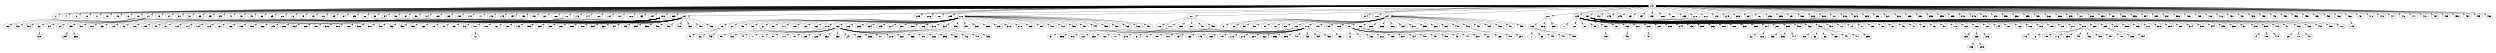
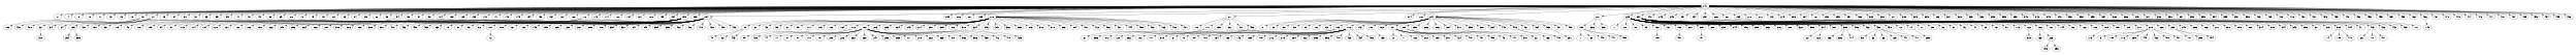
  digraph {
    n1 [label=0]
    n2 [label=1]
    n3 [label=2]
    n4 [label=3]
    n5 [label=4]
    n6 [label=5]
    n7 [label=6]
    n8 [label=7]
    n9 [label=8]
    n10 [label=9]
    n11 [label=10]
    n12 [label=11]
    n13 [label=12]
    n14 [label=13]
    n15 [label=14]
    n16 [label=295]
    n17 [label=15]
    n18 [label=16]
    n19 [label=17]
    n20 [label=18]
    n21 [label=106]
    n22 [label=437]
    n23 [label=480]
    n24 [label=19]
    n25 [label=20]
    n26 [label=21]
    n27 [label=32]
    n28 [label=34]
    n29 [label=64]
    n30 [label=135]
    n31 [label=421]
    n32 [label=310]
    n33 [label=294]
    n34 [label=338]
    n35 [label=22]
    n36 [label=23]
    n37 [label=24]
    n38 [label=25]
    n39 [label=40]
    n40 [label=52]
    n41 [label=443]
    n42 [label=26]
    n43 [label=27]
    n44 [label=28]
    n45 [label=29]
    n46 [label=30]
    n47 [label=31]
    n48 [label=33]
    n49 [label=35]
    n50 [label=36]
    n51 [label=37]
    n52 [label=38]
    n53 [label=39]
    n54 [label=41]
    n55 [label=42]
    n56 [label=43]
    n57 [label=44]
    n58 [label=45]
    n59 [label=46]
    n60 [label=47]
    n61 [label=48]
    n62 [label=49]
    n63 [label=50]
    n64 [label=51]
    n65 [label=53]
    n66 [label=54]
    n67 [label=55]
    n68 [label=56]
    n69 [label=57]
    n70 [label=58]
    n71 [label=59]
    n72 [label=60]
    n73 [label=61]
    n74 [label=62]
    n75 [label=63]
    n76 [label=65]
    n77 [label=66]
    n78 [label=67]
    n79 [label=68]
    n80 [label=69]
    n81 [label=70]
    n82 [label=71]
    n83 [label=72]
    n84 [label=73]
    n85 [label=74]
    n86 [label=75]
    n87 [label=76]
    n88 [label=77]
    n89 [label=78]
    n90 [label=79]
    n91 [label=80]
    n92 [label=81]
    n93 [label=82]
    n94 [label=83]
    n95 [label=84]
    n96 [label=85]
    n97 [label=86]
    n98 [label=87]
    n99 [label=88]
    n100 [label=89]
    n101 [label=90]
    n102 [label=91]
    n103 [label=92]
    n104 [label=93]
    n105 [label=94]
    n106 [label=197]
    n107 [label=331]
    n108 [label=95]
    n109 [label=96]
    n110 [label=97]
    n111 [label=119]
    n112 [label=98]
    n113 [label=99]
    n114 [label=100]
    n115 [label=101]
    n116 [label=102]
    n117 [label=103]
    n118 [label=177]
    n119 [label=319]
    n120 [label=104]
    n121 [label=105]
    n122 [label=107]
    n123 [label=108]
    n124 [label=109]
    n125 [label=110]
    n126 [label=111]
    n127 [label=112]
    n128 [label=113]
    n129 [label=114]
    n130 [label=115]
    n131 [label=116]
    n132 [label=134]
    n133 [label=136]
    n134 [label=146]
    n135 [label=169]
    n136 [label=179]
    n137 [label=212]
    n138 [label=279]
    n139 [label=280]
    n140 [label=322]
    n141 [label=353]
    n142 [label=396]
    n143 [label=418]
    n144 [label=429]
    n145 [label=434]
    n146 [label=468]
    n147 [label=117]
    n148 [label=356]
    n149 [label=118]
    n150 [label=120]
    n151 [label=121]
    n152 [label=122]
    n153 [label=123]
    n154 [label=124]
    n155 [label=125]
    n156 [label=126]
    n157 [label=133]
    n158 [label=223]
    n159 [label=313]
    n160 [label=196]
    n161 [label=296]
    n162 [label=127]
    n163 [label=128]
    n164 [label=129]
    n165 [label=130]
    n166 [label=131]
    n167 [label=132]
    n168 [label=137]
    n169 [label=138]
    n170 [label=139]
    n171 [label=140]
    n172 [label=141]
    n173 [label=142]
    n174 [label=143]
    n175 [label=144]
    n176 [label=145]
    n177 [label=147]
    n178 [label=148]
    n179 [label=149]
    n180 [label=150]
    n181 [label=151]
    n182 [label=152]
    n183 [label=451]
    n184 [label=153]
    n185 [label=154]
    n186 [label=155]
    n187 [label=156]
    n188 [label=157]
    n189 [label=158]
    n190 [label=159]
    n191 [label=372]
    n192 [label=160]
    n193 [label=161]
    n194 [label=162]
    n195 [label=163]
    n196 [label=164]
    n197 [label=165]
    n198 [label=166]
    n199 [label=167]
    n200 [label=168]
    n201 [label=170]
    n202 [label=171]
    n203 [label=172]
    n204 [label=199]
    n205 [label=173]
    n206 [label=174]
    n207 [label=175]
    n208 [label=176]
    n209 [label=178]
    n210 [label=428]
    n211 [label=180]
    n212 [label=181]
    n213 [label=182]
    n214 [label=183]
    n215 [label=184]
    n216 [label=185]
    n217 [label=186]
    n218 [label=187]
    n219 [label=188]
    n220 [label=189]
    n221 [label=190]
    n222 [label=191]
    n223 [label=202]
    n224 [label=289]
    n225 [label=307]
    n226 [label=424]
    n227 [label=479]
    n228 [label=491]
    n229 [label=498]
    n230 [label=192]
    n231 [label=208]
    n232 [label=226]
    n233 [label=232]
    n234 [label=238]
    n235 [label=247]
    n236 [label=253]
    n237 [label=265]
    n238 [label=271]
    n239 [label=278]
    n240 [label=282]
    n241 [label=363]
    n242 [label=370]
    n243 [label=382]
    n244 [label=386]
    n245 [label=435]
    n246 [label=472]
    n247 [label=475]
    n248 [label=193]
    n249 [label=194]
    n250 [label=195]
    n251 [label=445]
    n252 [label=447]
    n253 [label=489]
    n254 [label=198]
    n255 [label=222]
    n256 [label=248]
    n257 [label=256]
    n258 [label=264]
    n259 [label=268]
    n260 [label=281]
    n261 [label=300]
    n262 [label=306]
    n263 [label=368]
    n264 [label=380]
    n265 [label=381]
    n266 [label=410]
    n267 [label=432]
    n268 [label=450]
    n269 [label=483]
    n270 [label=200]
    n271 [label=301]
    n272 [label=201]
    n273 [label=203]
    n274 [label=204]
    n275 [label=225]
    n276 [label=230]
    n277 [label=261]
    n278 [label=285]
    n279 [label=318]
    n280 [label=334]
    n281 [label=337]
    n282 [label=341]
    n283 [label=345]
    n284 [label=354]
    n285 [label=399]
    n286 [label=402]
    n287 [label=406]
    n288 [label=419]
    n289 [label=420]
    n290 [label=490]
    n291 [label=492]
    n292 [label=205]
    n293 [label=206]
    n294 [label=207]
    n295 [label=209]
    n296 [label=210]
    n297 [label=213]
    n298 [label=233]
    n299 [label=234]
    n300 [label=249]
    n301 [label=274]
    n302 [label=291]
    n303 [label=305]
    n304 [label=312]
    n305 [label=316]
    n306 [label=324]
    n307 [label=346]
    n308 [label=347]
    n309 [label=361]
    n310 [label=365]
    n311 [label=373]
    n312 [label=376]
    n313 [label=378]
    n314 [label=383]
    n315 [label=384]
    n316 [label=401]
    n317 [label=412]
    n318 [label=426]
    n319 [label=427]
    n320 [label=444]
    n321 [label=458]
    n322 [label=460]
    n323 [label=463]
    n324 [label=486]
    n325 [label=487]
    n326 [label=425]
    n327 [label=211]
    n328 [label=367]
    n329 [label=417]
    n330 [label=456]
    n331 [label=252]
    n332 [label=214]
    n333 [label=215]
    n334 [label=216]
    n335 [label=217]
    n336 [label=218]
    n337 [label=259]
    n338 [label=449]
    n339 [label=482]
    n340 [label=488]
    n341 [label=497]
    n342 [label=219]
    n343 [label=220]
    n344 [label=221]
    n345 [label=224]
    n346 [label=250]
    n347 [label=266]
    n348 [label=286]
    n349 [label=304]
    n350 [label=311]
    n351 [label=359]
    n352 [label=360]
    n353 [label=364]
    n354 [label=440]
    n355 [label=446]
    n356 [label=461]
    n357 [label=464]
    n358 [label=465]
    n359 [label=481]
    n360 [label=499]
    n361 [label=400]
    n362 [label=231]
    n363 [label=227]
    n364 [label=336]
    n365 [label=369]
    n366 [label=228]
    n367 [label=229]
    n368 [label=239]
    n369 [label=244]
    n370 [label=246]
    n371 [label=255]
    n372 [label=262]
    n373 [label=276]
    n374 [label=288]
    n375 [label=321]
    n376 [label=358]
    n377 [label=374]
    n378 [label=387]
    n379 [label=389]
    n380 [label=409]
    n381 [label=422]
    n382 [label=436]
    n383 [label=438]
    n384 [label=236]
    n385 [label=332]
    n386 [label=414]
    n387 [label=441]
    n388 [label=471]
    n389 [label=235]
    n390 [label=298]
    n391 [label=454]
    n392 [label=237]
    n393 [label=240]
    n394 [label=258]
    n395 [label=263]
    n396 [label=277]
    n397 [label=290]
    n398 [label=299]
    n399 [label=309]
    n400 [label=314]
    n401 [label=315]
    n402 [label=344]
    n403 [label=349]
    n404 [label=350]
    n405 [label=371]
    n406 [label=379]
    n407 [label=385]
    n408 [label=404]
    n409 [label=411]
    n410 [label=413]
    n411 [label=423]
    n412 [label=442]
    n413 [label=469]
    n414 [label=415]
    n415 [label=407]
    n416 [label=241]
    n417 [label=242]
    n418 [label=243]
    n419 [label=245]
    n420 [label=251]
    n421 [label=254]
    n422 [label=257]
    n423 [label=260]
    n424 [label=267]
    n425 [label=269]
    n426 [label=270]
    n427 [label=272]
    n428 [label=273]
    n429 [label=275]
    n430 [label=283]
    n431 [label=284]
    n432 [label=287]
    n433 [label=292]
    n434 [label=293]
    n435 [label=297]
    n436 [label=302]
    n437 [label=303]
    n438 [label=308]
    n439 [label=317]
    n440 [label=320]
    n441 [label=323]
    n442 [label=325]
    n443 [label=326]
    n444 [label=327]
    n445 [label=328]
    n446 [label=329]
    n447 [label=330]
    n448 [label=333]
    n449 [label=335]
    n450 [label=339]
    n451 [label=340]
    n452 [label=342]
    n453 [label=343]
    n454 [label=348]
    n455 [label=551]
    n456 [label=352]
    n457 [label=355]
    n458 [label=357]
    n459 [label=362]
    n460 [label=366]
    n461 [label=375]
    n462 [label=377]
    n463 [label=388]
    n464 [label=390]
    n465 [label=391]
    n466 [label=392]
    n467 [label=393]
    n468 [label=394]
    n469 [label=395]
    n470 [label=397]
    n471 [label=398]
    n472 [label=403]
    n473 [label=405]
    n474 [label=408]
    n475 [label=416]
    n476 [label=430]
    n477 [label=431]
    n478 [label=433]
    n479 [label=439]
    n480 [label=448]
    n481 [label=452]
    n482 [label=453]
    n483 [label=455]
    n484 [label=557]
    n485 [label=459]
    n486 [label=462]
    n487 [label=466]
    n488 [label=467]
    n489 [label=470]
    n490 [label=473]
    n491 [label=474]
    n492 [label=476]
    n493 [label=477]
    n494 [label=478]
    n495 [label=484]
    n496 [label=485]
    n497 [label=493]
    n498 [label=494]
    n499 [label=495]
    n500 [label=496]
    n15 -> n16
    n20 -> n21
    n20 -> n22
    n20 -> n23
    n26 -> n27
    n26 -> n28
    n26 -> n29
    n26 -> n30
    n26 -> n31
    n27 -> n32
    n30 -> n33
    n30 -> n34
    n38 -> n39
    n38 -> n40
    n38 -> n41
    n105 -> n106
    n105 -> n107
    n110 -> n111
    n117 -> n116
    n117 -> n118
    n117 -> n119
    n122 -> n83
    n131 -> n7
    n131 -> n10
    n131 -> n99
    n131 -> n114
    n131 -> n132
    n131 -> n133
    n131 -> n134
    n131 -> n135
    n131 -> n136
    n131 -> n137
    n131 -> n138
    n131 -> n139
    n131 -> n140
    n131 -> n141
    n131 -> n142
    n131 -> n143
    n131 -> n144
    n131 -> n145
    n131 -> n146
    n147 -> n73
    n147 -> n148
    n156 -> n157
    n156 -> n158
-   n156 -> n159
+   n152 -> n159
    n158 -> n160
    n158 -> n161
    n165 -> n121
    n182 -> n183
    n189 -> n184
    n190 -> n191
    n203 -> n55
    n203 -> n149
    n203 -> n204
    n209 -> n100
    n209 -> n210
    n214 -> n207
    n222 -> n4
    n222 -> n82
    n222 -> n167
    n222 -> n223
    n222 -> n224
    n222 -> n225
    n222 -> n226
    n222 -> n227
    n222 -> n228
    n222 -> n229
    n230 -> n57
    n230 -> n88
    n230 -> n92
    n230 -> n98
    n230 -> n201
    n230 -> n212
    n230 -> n231
    n230 -> n232
    n230 -> n233
    n230 -> n234
    n230 -> n235
    n230 -> n236
    n230 -> n237
    n230 -> n238
    n230 -> n239
    n230 -> n240
    n230 -> n241
    n230 -> n242
    n230 -> n243
    n230 -> n244
    n230 -> n245
    n230 -> n246
    n230 -> n247
    n250 -> n2
    n250 -> n72
    n250 -> n251
    n250 -> n252
    n250 -> n253
    n254 -> n66
    n254 -> n69
    n254 -> n128
    n254 -> n129
    n254 -> n154
    n254 -> n163
    n254 -> n168
    n254 -> n198
    n254 -> n217
    n254 -> n221
    n254 -> n255
    n254 -> n256
    n254 -> n257
    n254 -> n258
    n254 -> n259
    n254 -> n260
    n254 -> n261
    n254 -> n262
    n254 -> n263
    n254 -> n264
    n254 -> n265
    n254 -> n266
    n254 -> n267
    n254 -> n268
    n254 -> n269
    n270 -> n58
    n270 -> n177
    n270 -> n271
    n273 -> n75
    n274 -> n24
    n274 -> n64
    n274 -> n65
    n274 -> n103
    n274 -> n122
    n274 -> n123
    n274 -> n151
    n274 -> n169
    n274 -> n174
    n274 -> n186
    n274 -> n275
    n274 -> n276
    n274 -> n277
    n274 -> n278
    n274 -> n279
    n274 -> n280
    n274 -> n281
    n274 -> n282
    n274 -> n283
    n274 -> n284
    n274 -> n285
    n274 -> n286
    n274 -> n287
    n274 -> n288
    n274 -> n289
    n274 -> n290
    n274 -> n291
    n296 -> n38
    n296 -> n43
    n296 -> n56
    n296 -> n67
    n296 -> n78
    n296 -> n113
    n296 -> n126
    n296 -> n130
    n296 -> n192
    n296 -> n196
    n296 -> n209
    n296 -> n230
    n296 -> n297
    n296 -> n298
    n296 -> n299
    n296 -> n300
    n296 -> n301
    n296 -> n302
    n296 -> n303
    n296 -> n304
    n296 -> n305
    n296 -> n306
    n296 -> n307
    n296 -> n308
    n296 -> n309
    n296 -> n310
    n296 -> n311
    n296 -> n312
    n296 -> n313
    n296 -> n314
    n296 -> n315
    n296 -> n316
    n296 -> n317
    n296 -> n318
    n296 -> n319
    n296 -> n320
    n296 -> n321
    n296 -> n322
    n296 -> n323
    n296 -> n324
    n296 -> n325
    n306 -> n326
    n327 -> n125
    n327 -> n147
    n327 -> n190
    n327 -> n328
    n327 -> n329
    n327 -> n330
    n330 -> n150
    n330 -> n331
    n336 -> n6
    n336 -> n180
    n336 -> n208
    n336 -> n337
    n336 -> n338
    n336 -> n339
    n336 -> n340
    n336 -> n341
    n342 -> n181
    n345 -> n1
    n345 -> n44
    n345 -> n52
    n345 -> n63
    n345 -> n71
    n345 -> n87
    n345 -> n104
    n345 -> n117
    n345 -> n131
    n345 -> n173
    n345 -> n189
    n345 -> n197
    n345 -> n222
    n345 -> n270
    n345 -> n346
    n345 -> n347
    n345 -> n348
    n345 -> n349
    n345 -> n350
    n345 -> n351
    n345 -> n352
    n345 -> n353
    n345 -> n354
    n345 -> n355
    n345 -> n356
    n345 -> n357
    n345 -> n358
    n345 -> n359
    n345 -> n360
    n350 -> n344
    n355 -> n195
    n355 -> n361
    n358 -> n362
    n363 -> n250
    n363 -> n364
    n363 -> n365
    n367 -> n8
    n367 -> n25
    n367 -> n91
    n367 -> n108
    n367 -> n165
    n367 -> n166
    n367 -> n182
    n367 -> n272
    n367 -> n342
    n367 -> n366
    n367 -> n368
    n367 -> n369
    n367 -> n370
    n367 -> n371
    n367 -> n372
    n367 -> n373
    n367 -> n374
    n367 -> n375
    n367 -> n376
    n367 -> n377
    n367 -> n378
    n367 -> n379
    n367 -> n380
    n367 -> n381
    n367 -> n382
    n367 -> n383
    n377 -> n35
    n377 -> n153
    n379 -> n384
    n379 -> n385
    n379 -> n386
    n382 -> n70
    n382 -> n74
    n382 -> n77
    n382 -> n155
    n382 -> n387
    n382 -> n388
    n389 -> n115
    n389 -> n390
    n389 -> n391
    n392 -> n13
    n392 -> n15
    n392 -> n19
    n392 -> n45
    n392 -> n50
    n392 -> n51
    n392 -> n59
    n392 -> n60
    n392 -> n80
    n392 -> n84
    n392 -> n102
    n392 -> n127
    n392 -> n152
    n392 -> n156
    n392 -> n162
    n392 -> n175
    n392 -> n193
    n392 -> n194
    n392 -> n213
    n392 -> n214
    n392 -> n220
    n392 -> n333
    n392 -> n335
    n392 -> n336
    n392 -> n343
    n392 -> n389
    n392 -> n393
    n392 -> n394
    n392 -> n395
    n392 -> n396
    n392 -> n397
    n392 -> n398
    n392 -> n399
    n392 -> n400
    n392 -> n401
    n392 -> n402
    n392 -> n403
    n392 -> n404
    n392 -> n405
    n392 -> n406
    n392 -> n407
    n392 -> n408
    n392 -> n409
    n392 -> n410
    n392 -> n411
    n392 -> n412
    n392 -> n413
    n407 -> n85
    n407 -> n216
    n407 -> n414
    n410 -> n42
    n410 -> n89
    n410 -> n415
    n416 -> n3
    n416 -> n5
    n416 -> n9
    n416 -> n11
    n416 -> n12
    n416 -> n14
    n416 -> n17
    n416 -> n18
    n416 -> n20
    n416 -> n26
    n416 -> n36
    n416 -> n37
    n416 -> n46
    n416 -> n47
    n416 -> n48
    n416 -> n49
    n416 -> n53
    n416 -> n54
    n416 -> n61
    n416 -> n62
    n416 -> n68
    n416 -> n76
    n416 -> n79
    n416 -> n81
    n416 -> n86
    n416 -> n90
    n416 -> n93
    n416 -> n94
    n416 -> n95
    n416 -> n96
    n416 -> n97
    n416 -> n101
    n416 -> n105
    n416 -> n109
    n416 -> n110
    n416 -> n112
    n416 -> n120
    n416 -> n124
    n416 -> n164
    n416 -> n170
    n416 -> n171
    n416 -> n172
    n416 -> n178
    n416 -> n179
    n416 -> n185
    n416 -> n187
    n416 -> n188
    n416 -> n199
    n416 -> n200
    n416 -> n203
    n416 -> n205
    n416 -> n206
    n416 -> n211
    n416 -> n215
    n416 -> n218
    n416 -> n219
    n416 -> n248
    n416 -> n249
    n416 -> n254
    n416 -> n273
    n416 -> n274
    n416 -> n292
    n416 -> n293
    n416 -> n294
    n416 -> n295
    n416 -> n296
    n416 -> n327
    n416 -> n332
    n416 -> n334
    n416 -> n345
    n416 -> n363
    n416 -> n367
    n416 -> n392
    n416 -> n417
    n416 -> n418
    n416 -> n419
    n416 -> n420
    n416 -> n421
    n416 -> n422
    n416 -> n423
    n416 -> n424
    n416 -> n425
    n416 -> n426
    n416 -> n427
    n416 -> n428
    n416 -> n429
    n416 -> n430
    n416 -> n431
    n416 -> n432
    n416 -> n433
    n416 -> n434
    n416 -> n435
    n416 -> n436
    n416 -> n437
    n416 -> n438
    n416 -> n439
    n416 -> n440
    n416 -> n441
    n416 -> n442
    n416 -> n443
    n416 -> n444
    n416 -> n445
    n416 -> n446
    n416 -> n447
    n416 -> n448
    n416 -> n449
    n416 -> n450
    n416 -> n451
    n416 -> n452
    n416 -> n453
    n416 -> n454
    n416 -> n455
    n416 -> n456
    n416 -> n457
    n416 -> n458
    n416 -> n459
    n416 -> n460
    n416 -> n461
    n416 -> n462
    n416 -> n463
    n416 -> n464
    n416 -> n465
    n416 -> n466
    n416 -> n467
    n416 -> n468
    n416 -> n469
    n416 -> n470
    n416 -> n471
    n416 -> n472
    n416 -> n473
    n416 -> n474
    n416 -> n475
    n416 -> n476
    n416 -> n477
    n416 -> n478
    n416 -> n479
    n416 -> n480
    n416 -> n481
    n416 -> n482
    n416 -> n483
    n416 -> n484
    n416 -> n485
    n416 -> n486
    n416 -> n487
    n416 -> n488
    n416 -> n489
    n416 -> n490
    n416 -> n491
    n416 -> n492
    n416 -> n493
    n416 -> n494
    n416 -> n495
    n416 -> n496
    n416 -> n497
    n416 -> n498
    n416 -> n499
    n416 -> n500
    n445 -> n202
    n487 -> n176
  }
